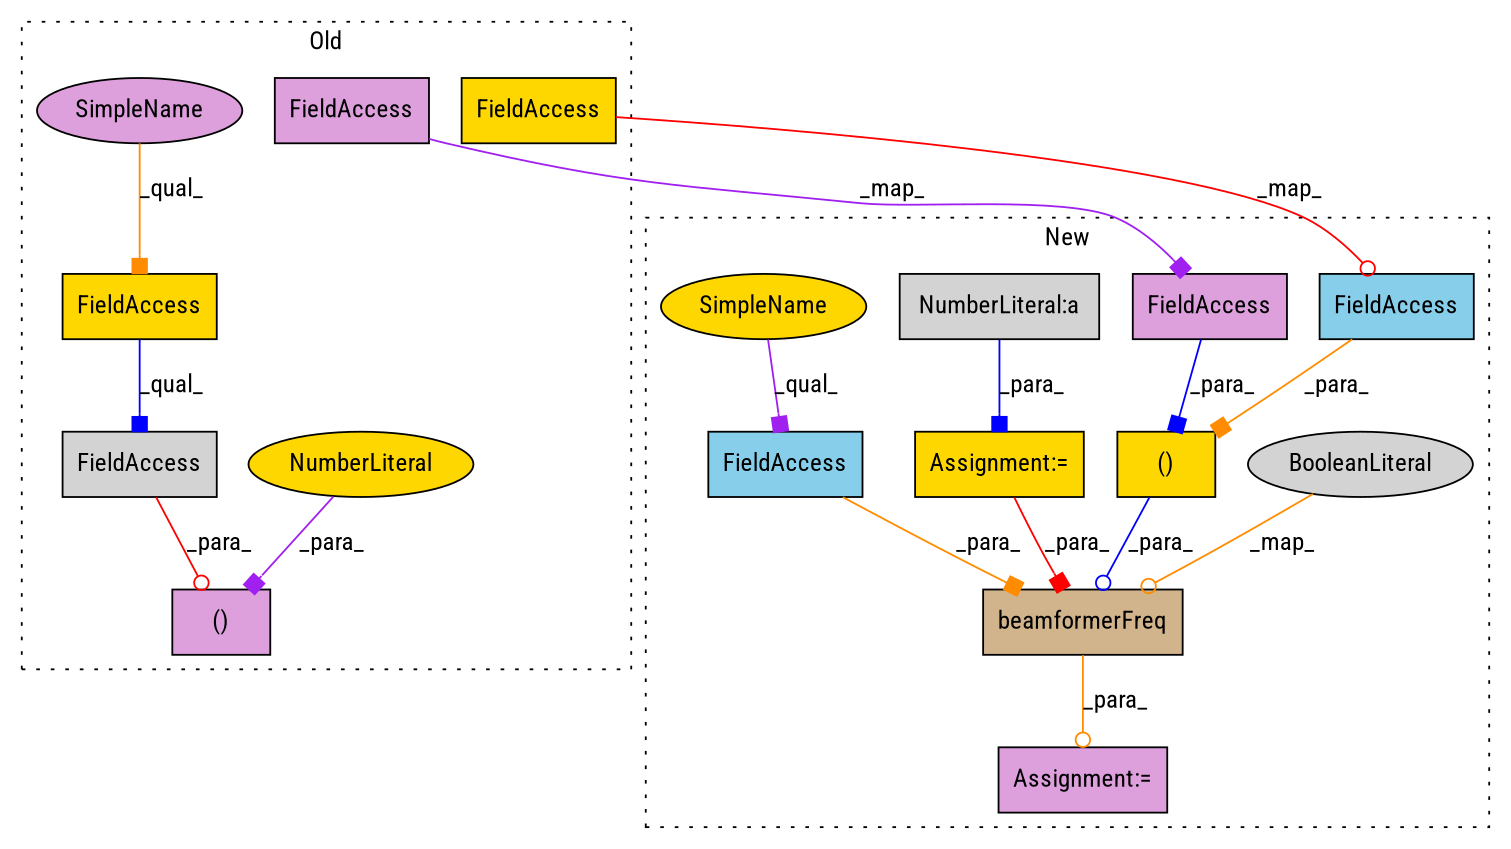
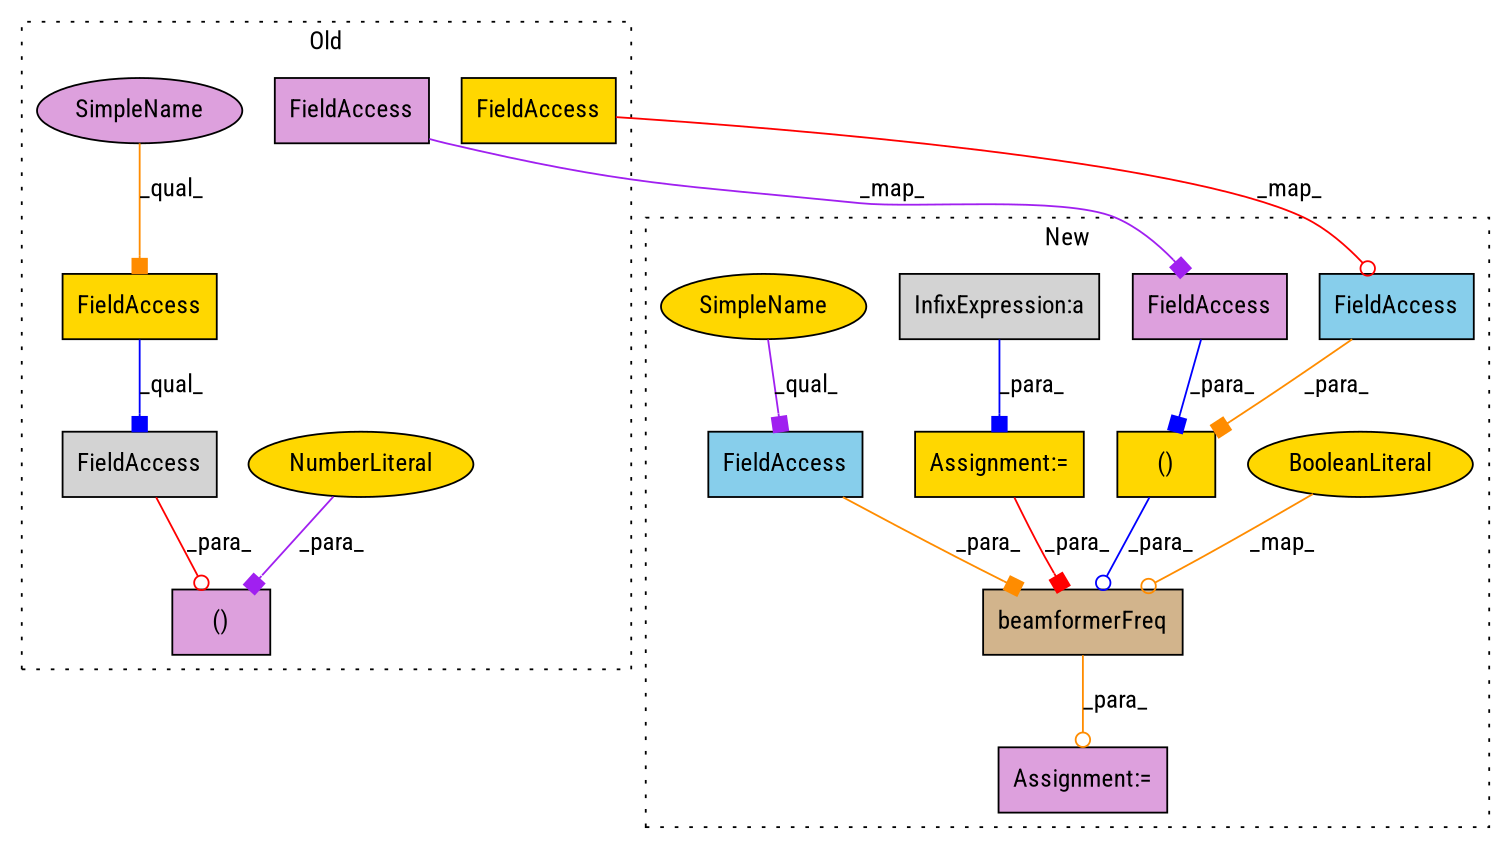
  digraph {
    fontname="Roboto Condensed"
    node [a=22 fillcolor=gold fontname="Roboto Condensed" l=7 s=9018 shape=box style=filled]
    edge [arrowhead=box color=darkorange fontname="Roboto Condensed"]
    n1 [a=106 fillcolor=plum l=28 label="()" s=9004]
    n2 [a=34 l=1 label=NumberLiteral s=9004 shape=ellipse]
    n3 [fillcolor=lightgrey l=14 label=FieldAccess]
    n4 [l=9 label=FieldAccess]
    n5 [fillcolor=plum label=FieldAccess s=9715]
    n6 [label=FieldAccess s=9707]
    n7 [a=42 fillcolor=plum l=4 label=SimpleName shape=ellipse]
    n8 [a=32 fillcolor=tan l="15,2" label=beamformerFreq s="9521,9682"]
    n9 [a=106 l=75 label="()" s=9607]
-   n10 [a=9 fillcolor=lightgrey l=4 label=BooleanLiteral s=9536 shape=ellipse]
+   n10 [a=9 l=4 label=BooleanLiteral s=9536 shape=ellipse]
    n11 [fillcolor=skyblue l=11 label=FieldAccess s=9561]
    n12 [fillcolor=plum label=FieldAccess s=9627]
    n13 [a=7 fillcolor=plum l=1 label="Assignment:=" s=9733]
    n14 [a=7 l=1 label="Assignment:=" s=9166]
    n15 [fillcolor=skyblue label=FieldAccess s=9607]
-   n16 [a=27 fillcolor=lightgrey l=3 label="NumberLiteral:a" s=9171]
+   n16 [a=27 fillcolor=lightgrey l=3 label="InfixExpression:a" s=9171]
    n17 [a=42 l=4 label=SimpleName s=9561 shape=ellipse]
    subgraph cluster_1 {
      label=Old
      style=dotted
      n1
      n2
      n3
      n4
      n5
      n6
      n7
    }
    subgraph cluster_2 {
      label=New
      style=dotted
      n8
      n9
      n10
      n11
      n12
      n13
      n14
      n15
      n16
      n17
    }
    n2 -> n1 [color=purple label=_para_]
    n3 -> n1 [arrowhead=odot color=red label=_para_]
    n4 -> n3 [color=blue label=_qual_]
    n5 -> n12 [color=purple label=_map_]
    n6 -> n15 [arrowhead=odot color=red label=_map_]
    n7 -> n4 [label=_qual_]
    n8 -> n13 [arrowhead=odot label=_para_]
    n9 -> n8 [arrowhead=odot color=blue label=_para_]
    n10 -> n8 [arrowhead=odot label=_map_]
    n11 -> n8 [label=_para_]
    n12 -> n9 [color=blue label=_para_]
    n14 -> n8 [color=red label=_para_]
    n15 -> n9 [label=_para_]
    n16 -> n14 [color=blue label=_para_]
    n17 -> n11 [color=purple label=_qual_]
  }
